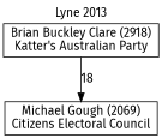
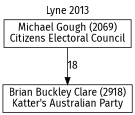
  digraph {
    label="Lyne 2013"
    labelloc=t
    mclimit=10
    fontname="Fira Sans"
    node [shape=box fontname="Fira Sans"]
    n1 [label="Brian Buckley Clare (2918)\nKatter's Australian Party"]
    n2 [label="Michael Gough (2069)\nCitizens Electoral Council"]
-   n1 -> n2 [label=18 fontname="Fira Sans"]
+   n2 -> n1 [label=18 fontname="Fira Sans"]
  }
